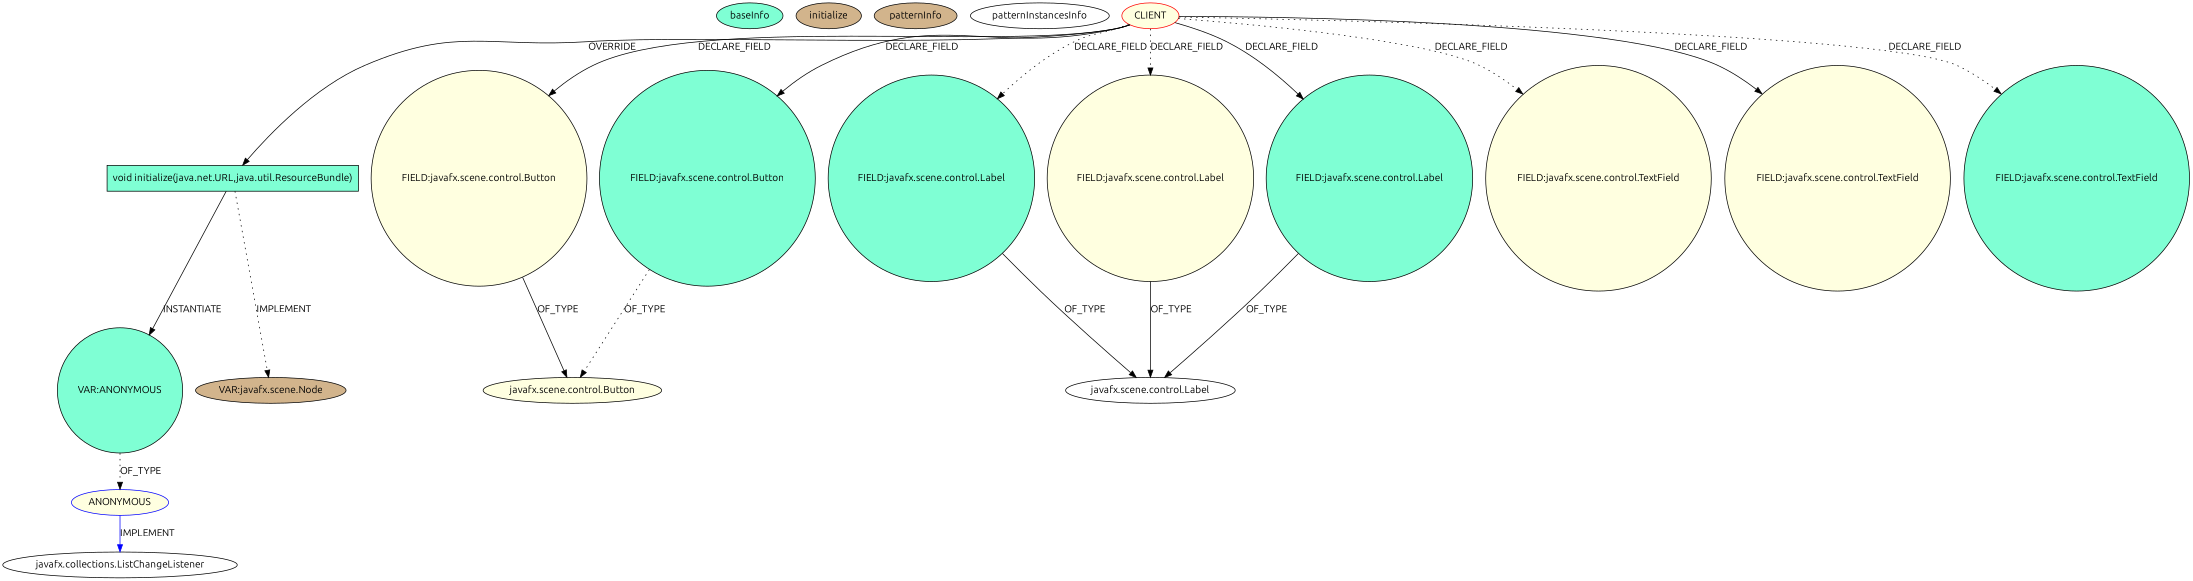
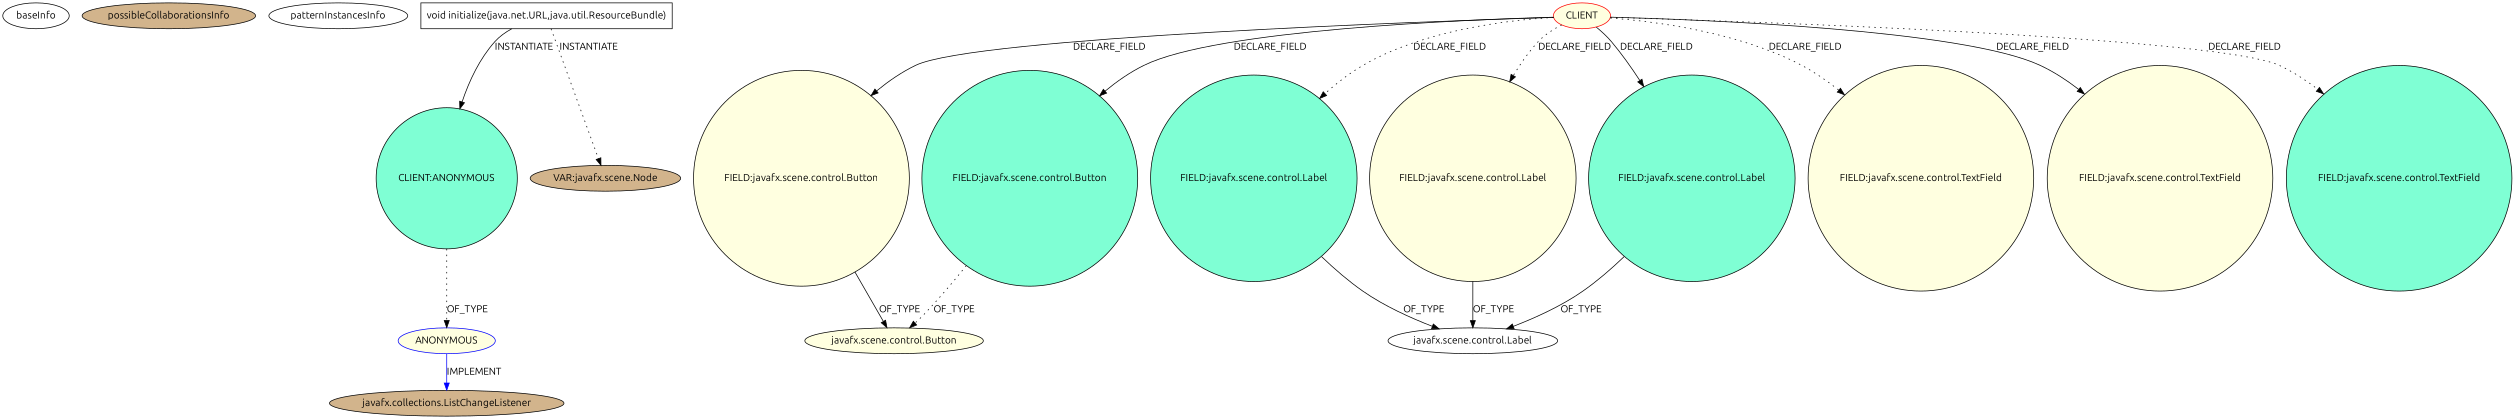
  digraph {
    fontname=Ubuntu
    node [fillcolor=lightyellow fontname=Ubuntu style=filled isFrameworkType=false vertexType=FIELD_DECLARATION]
    edge [fontname=Ubuntu style=solid]
-   baseInfo [category=pattern fillcolor=aquamarine graphId=1768 isAnonymous=false possibleRelation=false isFrameworkType="" vertexType=""]
-   possibleCollaborationsInfo [fillcolor=tan label=initialize isFrameworkType="" vertexType=""]
-   patternInfo [fillcolor=tan frequency=2.0 patternRootClient=0 isFrameworkType="" vertexType=""]
+   baseInfo [category=pattern fillcolor=white graphId=1768 isAnonymous=false possibleRelation=false isFrameworkType="" vertexType=""]
+   possibleCollaborationsInfo [fillcolor=tan isFrameworkType="" vertexType=""]
    patternInstancesInfo [0="7thwheel-medaka-chan~/7thwheel-medaka-chan/medaka-chan-master/src/seventhwheel/pos/controller/PosController.java~PosController~30" 1="bianconejo-CEFX~/bianconejo-CEFX/CEFX-master/src/cefx/CECommandeController.java~CECommandeController~2084" fillcolor=white isFrameworkType="" vertexType=""]
-   n5 [fillcolor=white label="javafx.collections.ListChangeListener" vertexType=FRAMEWORK_INTERFACE_TYPE]
+   n5 [fillcolor=tan label="javafx.collections.ListChangeListener" vertexType=FRAMEWORK_INTERFACE_TYPE]
    n6 [color=blue label=ANONYMOUS vertexType=REFERENCE_ANONYMOUS_DECLARATION]
-   n7 [fillcolor=aquamarine label="VAR:ANONYMOUS" shape=circle vertexType=VARIABLE_EXPRESION]
-   n8 [fillcolor=aquamarine label="void initialize(java.net.URL,java.util.ResourceBundle)" shape=box vertexType=OVERRIDING_METHOD_DECLARATION]
+   n7 [fillcolor=aquamarine label="CLIENT:ANONYMOUS" shape=circle vertexType=VARIABLE_EXPRESION]
+   n8 [fillcolor=white label="void initialize(java.net.URL,java.util.ResourceBundle)" shape=box vertexType=OVERRIDING_METHOD_DECLARATION]
    n9 [fillcolor=tan label="VAR:javafx.scene.Node" shape=ellipse vertexType=VARIABLE_EXPRESION]
    n10 [color=red label=CLIENT vertexType=ROOT_CLIENT_CLASS_DECLARATION]
    n11 [label="FIELD:javafx.scene.control.Button" shape=circle]
    n12 [fillcolor=aquamarine label="FIELD:javafx.scene.control.Button" shape=circle]
    n13 [fillcolor=aquamarine label="FIELD:javafx.scene.control.Label" shape=circle]
    n14 [label="FIELD:javafx.scene.control.Label" shape=circle]
    n15 [fillcolor=aquamarine label="FIELD:javafx.scene.control.Label" shape=circle]
    n16 [label="FIELD:javafx.scene.control.TextField" shape=circle]
    n17 [label="FIELD:javafx.scene.control.TextField" shape=circle]
    n18 [fillcolor=aquamarine label="FIELD:javafx.scene.control.TextField" shape=circle]
    n19 [label="javafx.scene.control.Button" vertexType=FRAMEWORK_CLASS_TYPE]
    n20 [fillcolor=white label="javafx.scene.control.Label" vertexType=FRAMEWORK_CLASS_TYPE]
    n6 -> n5 [color=blue label=IMPLEMENT]
    n7 -> n6 [label=OF_TYPE style=dotted]
    n8 -> n7 [label=INSTANTIATE]
-   n8 -> n9 [label=IMPLEMENT style=dotted]
-   n10 -> n8 [label=OVERRIDE]
+   n8 -> n9 [label=INSTANTIATE style=dotted]
    n10 -> n11 [label=DECLARE_FIELD]
    n10 -> n12 [label=DECLARE_FIELD]
    n10 -> n13 [label=DECLARE_FIELD style=dotted]
    n10 -> n14 [label=DECLARE_FIELD style=dotted]
    n10 -> n15 [label=DECLARE_FIELD]
    n10 -> n16 [label=DECLARE_FIELD style=dotted]
    n10 -> n17 [label=DECLARE_FIELD]
    n10 -> n18 [label=DECLARE_FIELD style=dotted]
    n11 -> n19 [label=OF_TYPE]
    n12 -> n19 [label=OF_TYPE style=dotted]
    n13 -> n20 [label=OF_TYPE]
    n14 -> n20 [label=OF_TYPE]
    n15 -> n20 [label=OF_TYPE]
  }
